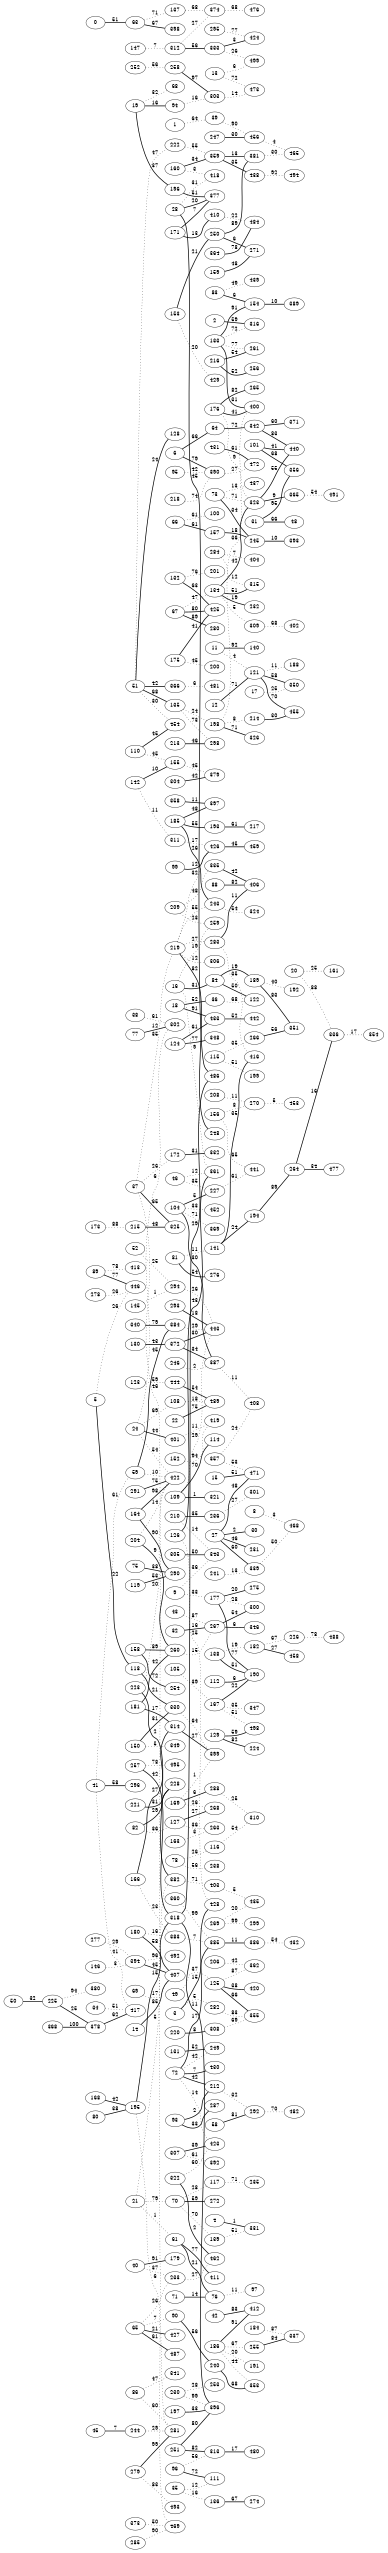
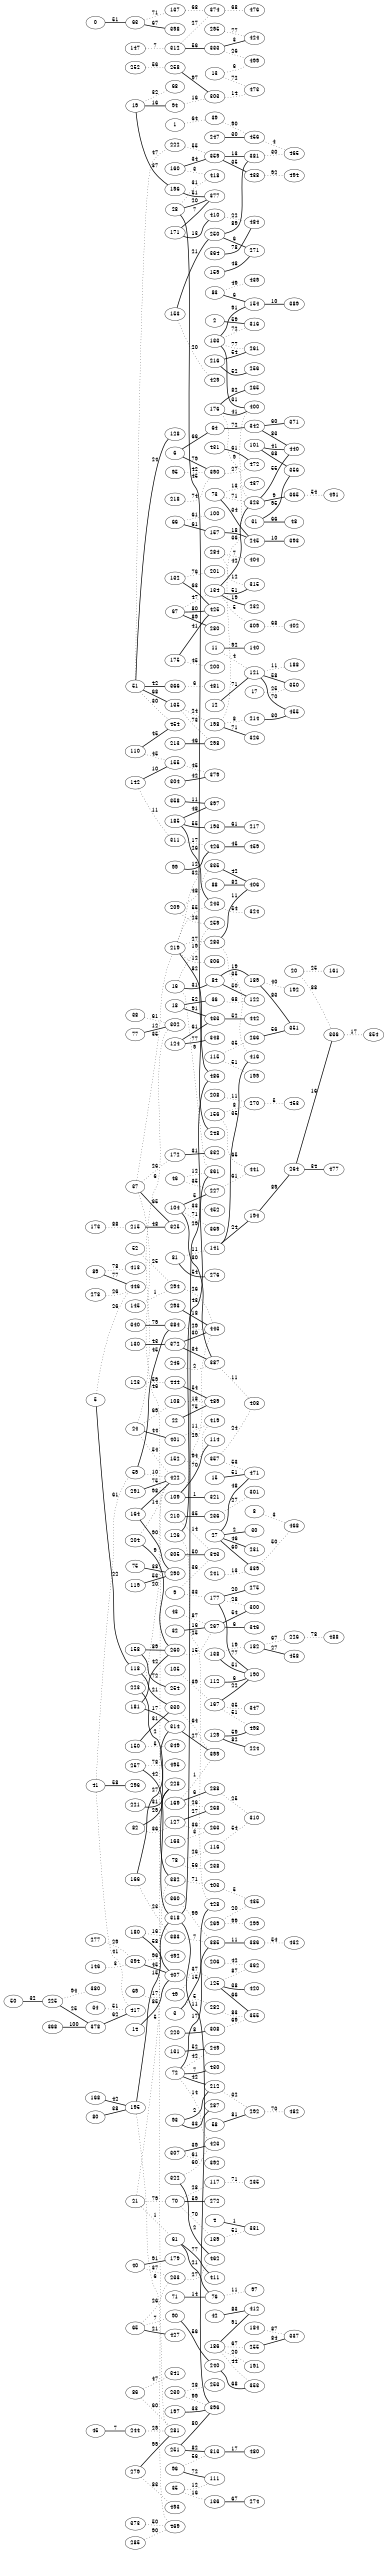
  graph {
    rankdir=LR
    edge [style=bold]
    n1 [label=0]
    n2 [label=63]
    n3 [label=137]
    n4 [label=398]
    n5 [label=1]
    n6 [label=39]
    n7 [label=456]
    n8 [label=2]
    n9 [label=316]
    n10 [label=3]
    n11 [label=282]
    n12 [label=385]
    n13 [label=355]
    n14 [label=386]
    n15 [label=4]
    n16 [label=331]
    n17 [label=5]
    n18 [label=118]
    n19 [label=446]
    n20 [label=330]
    n21 [label=6]
    n22 [label=64]
    n23 [label=390]
    n24 [label=342]
    n25 [label=472]
    n26 [label=8]
    n27 [label=468]
    n28 [label=9]
    n29 [label=177]
    n30 [label=343]
    n31 [label=190]
    n32 [label=275]
    n33 [label=300]
    n34 [label=11]
    n35 [label=121]
    n36 [label=140]
    n37 [label=350]
    n38 [label=188]
    n39 [label=455]
    n40 [label=12]
    n41 [label=13]
    n42 [label=473]
    n43 [label=499]
    n44 [label=14]
    n45 [label=407]
    n46 [label=15]
    n47 [label=471]
    n48 [label=16]
    n49 [label=84]
    n50 [label=259]
    n51 [label=361]
    n52 [label=122]
    n53 [label=189]
    n54 [label=17]
    n55 [label=18]
    n56 [label=36]
    n57 [label=433]
    n58 [label=442]
    n59 [label=19]
    n60 [label=68]
    n61 [label=94]
    n62 [label=196]
    n63 [label=303]
    n64 [label=377]
    n65 [label=20]
    n66 [label=161]
    n67 [label=336]
    n68 [label=354]
    n69 [label=21]
    n70 [label=61]
    n71 [label=70]
    n72 [label=382]
    n73 [label=76]
    n74 [label=411]
    n75 [label=117]
    n76 [label=139]
    n77 [label=272]
    n78 [label=403]
    n79 [label=22]
    n80 [label=489]
    n81 [label=24]
    n82 [label=108]
    n83 [label=302]
    n84 [label=401]
    n85 [label=422]
    n86 [label=419]
    n87 [label=27]
    n88 [label=30]
    n89 [label=231]
    n90 [label=339]
    n91 [label=28]
    n92 [label=418]
    n93 [label=486]
    n94 [label=31]
    n95 [label=48]
    n96 [label=356]
    n97 [label=32]
    n98 [label=267]
    n99 [label=346]
    n100 [label=34]
    n101 [label=417]
    n102 [label=35]
    n103 [label=111]
    n104 [label=136]
    n105 [label=274]
    n106 [label=37]
    n107 [label=172]
    n108 [label=219]
    n109 [label=281]
    n110 [label=325]
    n111 [label=332]
    n112 [label=426]
    n113 [label=243]
    n114 [label=248]
    n115 [label=283]
    n116 [label=306]
    n117 [label=38]
    n118 [label=465]
    n119 [label=40]
    n120 [label=179]
    n121 [label=233]
    n122 [label=462]
    n123 [label=41]
    n124 [label=59]
    n125 [label=296]
    n126 [label=384]
    n127 [label=42]
    n128 [label=412]
    n129 [label=43]
    n130 [label=45]
    n131 [label=244]
    n132 [label=46]
    n133 [label=227]
    n134 [label=441]
    n135 [label=49]
    n136 [label=125]
    n137 [label=362]
    n138 [label=420]
    n139 [label=50]
    n140 [label=225]
    n141 [label=378]
    n142 [label=380]
    n143 [label=51]
    n144 [label=128]
    n145 [label=135]
    n146 [label=222]
    n147 [label=366]
    n148 [label=454]
    n149 [label=198]
    n150 [label=298]
    n151 [label=359]
    n152 [label=481]
    n153 [label=52]
    n154 [label=294]
    n155 [label=443]
    n156 [label=58]
    n157 [label=292]
    n158 [label=482]
    n159 [label=97]
    n160 [label=374]
    n161 [label=440]
    n162 [label=371]
    n163 [label=65]
    n164 [label=90]
    n165 [label=427]
-   n166 [label=487]
    n167 [label=240]
    n168 [label=66]
    n169 [label=100]
    n170 [label=157]
    n171 [label=245]
    n172 [label=67]
    n173 [label=134]
    n174 [label=280]
    n175 [label=425]
    n176 [label=323]
    n177 [label=232]
    n178 [label=309]
    n179 [label=315]
    n180 [label=69]
    n181 [label=235]
    n182 [label=71]
    n183 [label=72]
    n184 [label=212]
    n185 [label=249]
    n186 [label=423]
    n187 [label=428]
    n188 [label=430]
    n189 [label=73]
    n190 [label=437]
    n191 [label=393]
    n192 [label=365]
    n193 [label=75]
    n194 [label=290]
    n195 [label=77]
    n196 [label=78]
    n197 [label=116]
    n198 [label=238]
    n199 [label=310]
    n200 [label=80]
    n201 [label=195]
    n202 [label=318]
    n203 [label=469]
    n204 [label=81]
    n205 [label=141]
    n206 [label=276]
    n207 [label=194]
    n208 [label=416]
    n209 [label=82]
    n210 [label=127]
    n211 [label=228]
    n212 [label=263]
    n213 [label=268]
    n214 [label=83]
    n215 [label=154]
    n216 [label=439]
    n217 [label=389]
    n218 [label=192]
    n219 [label=351]
    n220 [label=86]
    n221 [label=341]
    n222 [label=88]
    n223 [label=406]
    n224 [label=89]
    n225 [label=413]
    n226 [label=353]
    n227 [label=93]
    n228 [label=287]
    n229 [label=95]
    n230 [label=96]
    n231 [label=313]
    n232 [label=480]
    n233 [label=99]
    n234 [label=459]
    n235 [label=101]
    n236 [label=104]
    n237 [label=369]
    n238 [label=387]
    n239 [label=452]
    n240 [label=408]
    n241 [label=105]
    n242 [label=167]
    n243 [label=498]
    n244 [label=347]
    n245 [label=109]
    n246 [label=114]
    n247 [label=321]
    n248 [label=110]
    n249 [label=155]
    n250 [label=379]
    n251 [label=112]
    n252 [label=115]
    n253 [label=199]
    n254 [label=266]
    n255 [label=399]
    n256 [label=119]
    n257 [label=123]
    n258 [label=444]
    n259 [label=124]
    n260 [label=348]
    n261 [label=126]
    n262 [label=129]
    n263 [label=224]
    n264 [label=130]
    n265 [label=372]
    n266 [label=131]
    n267 [label=132]
    n268 [label=201]
    n269 [label=133]
    n270 [label=261]
    n271 [label=400]
    n272 [label=402]
    n273 [label=214]
    n274 [label=326]
    n275 [label=476]
    n276 [label=138]
    n277 [label=182]
    n278 [label=226]
    n279 [label=458]
    n280 [label=264]
    n281 [label=142]
    n282 [label=311]
    n283 [label=145]
    n284 [label=146]
    n285 [label=394]
    n286 [label=492]
    n287 [label=147]
    n288 [label=312]
    n289 [label=333]
    n290 [label=150]
    n291 [label=349]
    n292 [label=152]
    n293 [label=153]
    n294 [label=250]
    n295 [label=429]
    n296 [label=271]
    n297 [label=381]
    n298 [label=156]
    n299 [label=270]
    n300 [label=453]
    n301 [label=158]
    n302 [label=254]
    n303 [label=260]
    n304 [label=159]
    n305 [label=160]
    n306 [label=438]
    n307 [label=163]
    n308 [label=164]
    n309 [label=166]
    n310 [label=314]
    n311 [label=383]
    n312 [label=168]
    n313 [label=169]
    n314 [label=288]
    n315 [label=171]
    n316 [label=410]
    n317 [label=484]
    n318 [label=173]
    n319 [label=215]
    n320 [label=175]
    n321 [label=200]
    n322 [label=176]
    n323 [label=265]
    n324 [label=180]
    n325 [label=181]
    n326 [label=488]
    n327 [label=184]
    n328 [label=337]
    n329 [label=185]
    n330 [label=193]
    n331 [label=397]
    n332 [label=217]
    n333 [label=324]
    n334 [label=186]
    n335 [label=191]
    n336 [label=255]
    n337 [label=477]
    n338 [label=396]
    n339 [label=197]
    n340 [label=204]
    n341 [label=206]
    n342 [label=208]
    n343 [label=209]
    n344 [label=335]
    n345 [label=210]
    n346 [label=236]
    n347 [label=301]
    n348 [label=213]
    n349 [label=216]
    n350 [label=256]
    n351 [label=218]
    n352 [label=220]
    n353 [label=308]
    n354 [label=221]
    n355 [label=223]
    n356 [label=230]
    n357 [label=253]
    n358 [label=241]
    n359 [label=246]
    n360 [label=247]
    n361 [label=251]
    n362 [label=252]
    n363 [label=258]
    n364 [label=257]
    n365 [label=495]
    n366 [label=269]
    n367 [label=299]
    n368 [label=435]
    n369 [label=277]
    n370 [label=278]
    n371 [label=279]
    n372 [label=493]
    n373 [label=284]
    n374 [label=404]
    n375 [label=285]
    n376 [label=291]
    n377 [label=293]
    n378 [label=295]
    n379 [label=424]
    n380 [label=304]
    n381 [label=305]
    n382 [label=307]
    n383 [label=392]
    n384 [label=322]
    n385 [label=491]
    n386 [label=340]
    n387 [label=357]
    n388 [label=358]
    n389 [label=494]
    n390 [label=360]
    n391 [label=364]
    n392 [label=368]
    n393 [label=373]
    n394 [label=432]
    n395 [label=431]
    n1 -- n2 [label=51]
    n2 -- n3 [label=71 style=dotted]
    n2 -- n4 [label=67]
    n3 -- n160 [label=68 style=dotted]
    n5 -- n6 [label=64 style=dotted]
    n6 -- n7 [label=90 style=dotted]
    n7 -- n118 [label=4 style=dotted]
    n8 -- n9 [label=59]
    n10 -- n11 [label=5 style=dotted]
    n10 -- n12 [label=15]
    n11 -- n13 [label=83 style=dotted]
    n12 -- n14 [label=11]
    n14 -- n394 [label=54 style=dotted]
    n15 -- n16 [label=1]
    n17 -- n18 [label=22]
    n17 -- n19 [label=26 style=dotted]
    n18 -- n20 [label=21]
    n20 -- n255 [label=64 style=dotted]
    n21 -- n22 [label=66]
    n21 -- n23 [label=79]
    n22 -- n24 [label=72]
    n23 -- n25 [label=27 style=dotted]
    n24 -- n161 [label=83]
    n24 -- n162 [label=60]
    n26 -- n27 [label=3 style=dotted]
    n28 -- n29 [label=33 style=dotted]
    n28 -- n30 [label=36 style=dotted]
    n29 -- n31 [label=77]
    n29 -- n32 [label=20]
    n29 -- n33 [label=28 style=dotted]
    n34 -- n35 [label=4 style=dotted]
    n34 -- n36 [label=92]
    n35 -- n37 [label=58]
    n35 -- n38 [label=11 style=dotted]
    n35 -- n39 [label=70]
    n40 -- n35 [label=71]
    n41 -- n42 [label=72 style=dotted]
    n41 -- n43 [label=6 style=dotted]
    n44 -- n45 [label=85]
    n46 -- n47 [label=51]
    n48 -- n49 [label=31]
    n48 -- n50 [label=19 style=dotted]
    n48 -- n51 [label=9 style=dotted]
    n49 -- n52 [label=50]
    n49 -- n53 [label=19]
    n53 -- n218 [label=40 style=dotted]
    n53 -- n219 [label=83]
    n54 -- n37 [label=25 style=dotted]
    n55 -- n56 [label=52]
    n55 -- n57 [label=91]
    n56 -- n52 [label=68 style=dotted]
    n57 -- n58 [label=52]
    n59 -- n60 [label=32 style=dotted]
    n59 -- n61 [label=16]
    n59 -- n62 [label=37]
    n61 -- n63 [label=16 style=dotted]
    n62 -- n64 [label=51]
    n63 -- n42 [label=14 style=dotted]
    n65 -- n66 [label=25 style=dotted]
    n65 -- n67 [label=88 style=dotted]
    n67 -- n68 [label=17 style=dotted]
    n69 -- n70 [label=1 style=dotted]
    n69 -- n71 [label=79 style=dotted]
    n69 -- n72 [label=5 style=dotted]
    n70 -- n73 [label=21]
    n70 -- n74 [label=77]
    n71 -- n75 [label=28 style=dotted]
    n71 -- n76 [label=70 style=dotted]
    n71 -- n77 [label=59]
    n72 -- n78 [label=71 style=dotted]
    n73 -- n159 [label=11 style=dotted]
    n75 -- n181 [label=71 style=dotted]
    n76 -- n16 [label=51 style=dotted]
    n78 -- n368 [label=5 style=dotted]
    n79 -- n80 [label=75]
    n81 -- n82 [label=69 style=dotted]
    n81 -- n83 [label=6 style=dotted]
    n81 -- n84 [label=44]
    n81 -- n85 [label=54 style=dotted]
    n82 -- n80 [label=18 style=dotted]
    n84 -- n86 [label=11 style=dotted]
    n87 -- n47 [label=48]
    n87 -- n88 [label=2]
    n87 -- n89 [label=46]
    n87 -- n90 [label=60]
    n90 -- n27 [label=50 style=dotted]
    n91 -- n64 [label=20]
    n91 -- n92 [label=31 style=dotted]
    n91 -- n93 [label=45]
    n94 -- n95 [label=66]
    n94 -- n96 [label=95]
    n97 -- n98 [label=16]
    n98 -- n33 [label=54]
    n98 -- n99 [label=6]
    n100 -- n101 [label=51 style=dotted]
    n102 -- n103 [label=12 style=dotted]
    n102 -- n104 [label=16 style=dotted]
    n104 -- n105 [label=67]
    n106 -- n107 [label=26 style=dotted]
    n106 -- n108 [label=35 style=dotted]
    n106 -- n109 [label=46 style=dotted]
    n106 -- n110 [label=65]
    n107 -- n111 [label=31]
    n108 -- n112 [label=32 style=dotted]
    n108 -- n113 [label=55 style=dotted]
    n108 -- n114 [label=82]
    n108 -- n115 [label=27 style=dotted]
    n108 -- n116 [label=12 style=dotted]
    n112 -- n234 [label=45]
    n113 -- n333 [label=54 style=dotted]
    n115 -- n208 [label=35 style=dotted]
    n115 -- n223 [label=11]
    n117 -- n83 [label=61 style=dotted]
    n119 -- n120 [label=91]
    n119 -- n121 [label=37 style=dotted]
    n121 -- n122 [label=27 style=dotted]
    n123 -- n101 [label=41 style=dotted]
    n123 -- n124 [label=61 style=dotted]
    n123 -- n125 [label=58]
    n124 -- n85 [label=10 style=dotted]
    n124 -- n126 [label=45]
    n126 -- n155 [label=29 style=dotted]
    n127 -- n128 [label=83]
    n129 -- n98 [label=87 style=dotted]
    n130 -- n131 [label=7]
    n131 -- n109 [label=29 style=dotted]
    n132 -- n51 [label=12 style=dotted]
    n132 -- n133 [label=35 style=dotted]
    n133 -- n134 [label=61 style=dotted]
    n135 -- n136 [label=37 style=dotted]
    n136 -- n13 [label=66]
    n136 -- n137 [label=87 style=dotted]
    n136 -- n138 [label=38]
    n139 -- n140 [label=32]
    n140 -- n141 [label=25]
    n140 -- n142 [label=94 style=dotted]
    n141 -- n101 [label=62]
    n143 -- n144 [label=24]
    n143 -- n145 [label=68]
    n143 -- n146 [label=47 style=dotted]
    n143 -- n147 [label=42]
    n143 -- n148 [label=30 style=dotted]
    n145 -- n149 [label=24 style=dotted]
    n145 -- n150 [label=73 style=dotted]
    n146 -- n151 [label=55 style=dotted]
    n147 -- n152 [label=6 style=dotted]
    n149 -- n271 [label=36 style=dotted]
    n149 -- n273 [label=8 style=dotted]
    n149 -- n274 [label=71]
    n151 -- n297 [label=13]
    n151 -- n306 [label=35]
    n153 -- n154 [label=25 style=dotted]
    n154 -- n155 [label=26 style=dotted]
    n156 -- n157 [label=81]
    n157 -- n158 [label=70 style=dotted]
    n160 -- n275 [label=68 style=dotted]
    n163 -- n121 [label=26 style=dotted]
    n163 -- n164 [label=7 style=dotted]
    n163 -- n165 [label=21]
-   n163 -- n166 [label=61]
    n164 -- n167 [label=56]
    n167 -- n226 [label=68]
    n168 -- n169 [label=61 style=dotted]
    n168 -- n170 [label=61]
    n170 -- n171 [label=18]
    n171 -- n191 [label=10]
    n172 -- n173 [label=47 style=dotted]
    n172 -- n174 [label=89]
    n172 -- n175 [label=80]
    n173 -- n176 [label=42]
    n173 -- n177 [label=19]
    n173 -- n178 [label=5 style=dotted]
    n173 -- n179 [label=51]
    n176 -- n161 [label=55]
    n176 -- n192 [label=9]
    n178 -- n272 [label=68 style=dotted]
    n180 -- n45 [label=17 style=dotted]
    n182 -- n73 [label=14]
    n183 -- n184 [label=42]
    n183 -- n185 [label=42 style=dotted]
    n183 -- n186 [label=14 style=dotted]
    n183 -- n187 [label=17]
    n183 -- n188 [label=7]
    n184 -- n157 [label=32 style=dotted]
    n189 -- n171 [label=34]
    n189 -- n176 [label=71 style=dotted]
    n189 -- n190 [label=13 style=dotted]
    n192 -- n385 [label=54 style=dotted]
    n193 -- n194 [label=38]
    n195 -- n83 [label=12]
    n196 -- n197 [label=26 style=dotted]
    n196 -- n198 [label=56 style=dotted]
    n197 -- n199 [label=54 style=dotted]
    n200 -- n201 [label=38]
    n201 -- n202 [label=15]
    n201 -- n203 [label=6 style=dotted]
    n202 -- n93 [label=29]
    n202 -- n338 [label=11]
    n204 -- n205 [label=11 style=dotted]
    n204 -- n206 [label=54]
    n205 -- n207 [label=24]
    n205 -- n208 [label=35]
    n207 -- n280 [label=89]
    n209 -- n210 [label=36 style=dotted]
    n209 -- n211 [label=29]
    n210 -- n212 [label=36 style=dotted]
    n210 -- n213 [label=27]
    n214 -- n215 [label=6]
    n214 -- n216 [label=49 style=dotted]
    n215 -- n217 [label=10]
    n220 -- n109 [label=60 style=dotted]
    n220 -- n221 [label=47 style=dotted]
    n222 -- n223 [label=82]
    n224 -- n19 [label=77]
    n224 -- n225 [label=78 style=dotted]
    n227 -- n184 [label=2]
    n227 -- n228 [label=33]
    n229 -- n23 [label=42 style=dotted]
    n230 -- n103 [label=72]
    n230 -- n231 [label=56 style=dotted]
    n231 -- n232 [label=17]
    n233 -- n112 [label=12]
    n235 -- n96 [label=68]
    n235 -- n161 [label=41]
    n236 -- n133 [label=5]
    n236 -- n237 [label=71 style=dotted]
    n236 -- n238 [label=30]
    n236 -- n239 [label=33 style=dotted]
    n238 -- n240 [label=11 style=dotted]
    n241 -- n242 [label=39 style=dotted]
    n242 -- n31 [label=22]
    n242 -- n243 [label=51 style=dotted]
    n242 -- n244 [label=35 style=dotted]
    n245 -- n155 [label=29 style=dotted]
    n245 -- n246 [label=70]
    n245 -- n247 [label=1]
    n248 -- n148 [label=45]
    n248 -- n249 [label=45 style=dotted]
    n249 -- n250 [label=45 style=dotted]
    n251 -- n31 [label=6]
    n252 -- n253 [label=51 style=dotted]
    n252 -- n254 [label=35 style=dotted]
    n254 -- n219 [label=56]
    n256 -- n194 [label=53]
    n257 -- n258 [label=59 style=dotted]
    n258 -- n80 [label=54]
    n259 -- n57 [label=61]
    n259 -- n260 [label=77]
    n261 -- n51 [label=43]
    n261 -- n187 [label=25 style=dotted]
    n262 -- n243 [label=59]
    n262 -- n263 [label=82]
    n264 -- n265 [label=43]
    n265 -- n155 [label=30]
    n265 -- n238 [label=34]
    n266 -- n185 [label=52]
    n267 -- n175 [label=63]
    n267 -- n268 [label=76 style=dotted]
    n269 -- n9 [label=72 style=dotted]
    n269 -- n215 [label=91]
    n269 -- n270 [label=77 style=dotted]
    n269 -- n271 [label=31]
    n273 -- n39 [label=30]
    n276 -- n31 [label=51]
    n276 -- n277 [label=19 style=dotted]
    n277 -- n278 [label=67 style=dotted]
    n277 -- n279 [label=27]
    n278 -- n326 [label=78 style=dotted]
    n280 -- n67 [label=16]
    n280 -- n337 [label=34]
    n281 -- n249 [label=10]
    n281 -- n282 [label=11 style=dotted]
    n282 -- n112 [label=17 style=dotted]
    n283 -- n154 [label=1 style=dotted]
    n284 -- n285 [label=3 style=dotted]
    n285 -- n45 [label=45]
    n285 -- n286 [label=96 style=dotted]
    n287 -- n288 [label=7 style=dotted]
    n288 -- n160 [label=27 style=dotted]
    n288 -- n289 [label=56]
    n289 -- n43 [label=26 style=dotted]
    n289 -- n379 [label=3]
    n290 -- n20 [label=31]
    n290 -- n291 [label=5 style=dotted]
    n292 -- n86 [label=94 style=dotted]
    n293 -- n294 [label=21]
    n293 -- n295 [label=20 style=dotted]
    n294 -- n296 [label=6]
    n294 -- n297 [label=89]
    n297 -- n118 [label=30 style=dotted]
    n298 -- n134 [label=65 style=dotted]
    n298 -- n299 [label=8 style=dotted]
    n299 -- n300 [label=5 style=dotted]
    n301 -- n302 [label=72]
    n301 -- n303 [label=89]
    n303 -- n98 [label=15 style=dotted]
    n304 -- n296 [label=48]
    n305 -- n92 [label=3 style=dotted]
    n305 -- n151 [label=34]
    n306 -- n389 [label=92 style=dotted]
    n307 -- n212 [label=3 style=dotted]
    n308 -- n85 [label=98]
    n308 -- n194 [label=90]
    n309 -- n310 [label=27]
    n309 -- n311 [label=23 style=dotted]
    n310 -- n255 [label=27]
    n311 -- n12 [label=7 style=dotted]
    n312 -- n201 [label=42]
    n313 -- n213 [label=26 style=dotted]
    n313 -- n255 [label=1 style=dotted]
    n313 -- n314 [label=6]
    n314 -- n199 [label=25 style=dotted]
    n315 -- n64 [label=7]
    n315 -- n316 [label=13]
    n316 -- n317 [label=22 style=dotted]
    n318 -- n319 [label=88 style=dotted]
    n319 -- n110 [label=48]
    n320 -- n175 [label=41]
    n320 -- n321 [label=45 style=dotted]
    n322 -- n176 [label=9 style=dotted]
    n322 -- n271 [label=41]
    n322 -- n323 [label=82]
    n324 -- n45 [label=58]
    n324 -- n311 [label=16 style=dotted]
    n325 -- n303 [label=42]
    n325 -- n310 [label=17]
    n327 -- n328 [label=87 style=dotted]
    n329 -- n113 [label=26]
    n329 -- n330 [label=55]
    n329 -- n331 [label=48]
    n330 -- n332 [label=61]
    n334 -- n128 [label=91]
    n334 -- n226 [label=44 style=dotted]
    n334 -- n335 [label=20 style=dotted]
    n334 -- n336 [label=67 style=dotted]
    n336 -- n328 [label=84]
    n339 -- n338 [label=33]
    n340 -- n85 [label=14 style=dotted]
    n340 -- n303 [label=9]
    n341 -- n137 [label=42 style=dotted]
    n342 -- n299 [label=11 style=dotted]
    n343 -- n50 [label=23 style=dotted]
    n343 -- n344 [label=48 style=dotted]
    n344 -- n223 [label=42]
    n345 -- n30 [label=14 style=dotted]
    n345 -- n346 [label=35]
    n346 -- n347 [label=27 style=dotted]
    n348 -- n150 [label=46]
    n349 -- n270 [label=54]
    n349 -- n350 [label=52]
    n351 -- n23 [label=74 style=dotted]
    n352 -- n353 [label=8]
    n353 -- n13 [label=69 style=dotted]
    n354 -- n211 [label=31]
    n355 -- n72 [label=2]
    n355 -- n85 [label=20 style=dotted]
    n356 -- n338 [label=99 style=dotted]
    n356 -- n357 [label=28 style=dotted]
    n358 -- n90 [label=13 style=dotted]
    n359 -- n238 [label=2 style=dotted]
    n360 -- n7 [label=30]
    n361 -- n231 [label=82]
    n361 -- n338 [label=80]
    n362 -- n363 [label=56 style=dotted]
    n363 -- n63 [label=97]
    n364 -- n202 [label=42]
    n364 -- n365 [label=78 style=dotted]
    n366 -- n367 [label=99 style=dotted]
    n366 -- n368 [label=20 style=dotted]
    n369 -- n285 [label=29 style=dotted]
    n370 -- n19 [label=26 style=dotted]
    n371 -- n109 [label=99]
    n371 -- n372 [label=83 style=dotted]
    n373 -- n179 [label=12 style=dotted]
    n373 -- n374 [label=7 style=dotted]
    n375 -- n203 [label=90 style=dotted]
    n376 -- n85 [label=75]
    n377 -- n155 [label=18]
    n378 -- n379 [label=77 style=dotted]
    n380 -- n250 [label=42]
    n381 -- n30 [label=50]
    n382 -- n186 [label=39]
    n382 -- n383 [label=61 style=dotted]
    n384 -- n122 [label=2]
    n384 -- n186 [label=60 style=dotted]
    n386 -- n126 [label=79]
    n387 -- n47 [label=53 style=dotted]
    n387 -- n240 [label=24 style=dotted]
    n388 -- n331 [label=11]
    n390 -- n12 [label=99 style=dotted]
    n391 -- n317 [label=78]
    n392 -- n141 [label=100]
    n393 -- n203 [label=50 style=dotted]
    n395 -- n25 [label=61]
  }
